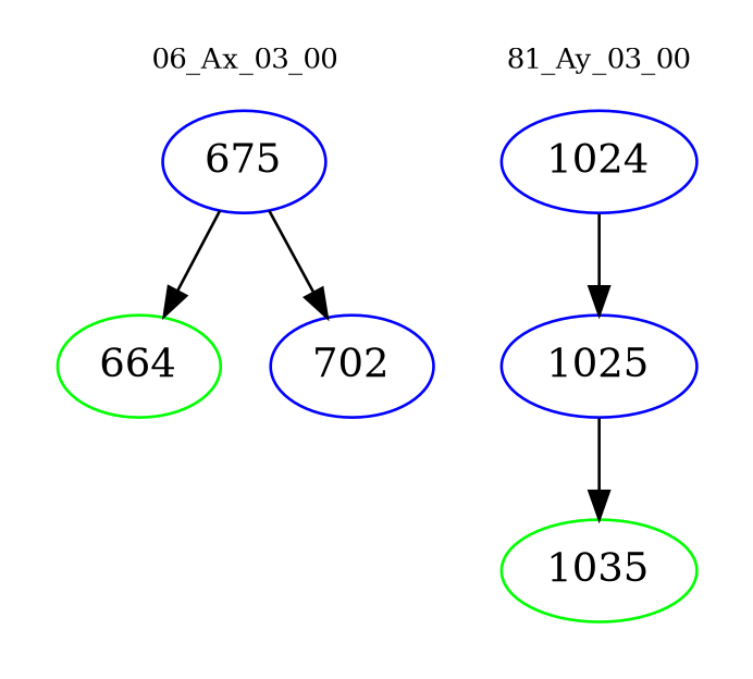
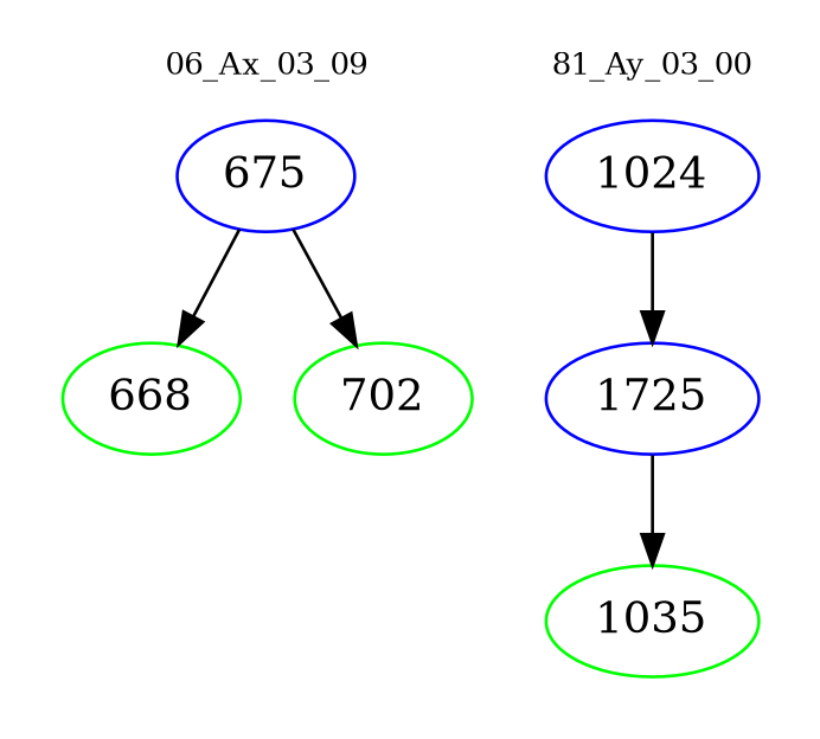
  digraph {
    node [color=blue]
    edge [color=black]
    n1 [label=675]
-   n2 [color=green label=664]
-   n3 [label=702]
-   n4 [label=1025]
+   n2 [color=green label=668]
+   n3 [color=green label=702]
+   n4 [label=1725]
    n5 [label=1024]
    n6 [color=green label=1035]
    subgraph cluster_1 {
      color=white
      fontsize=10
-     label="06_Ax_03_00"
+     label="06_Ax_03_09"
      n1
      n2
      n3
    }
    subgraph cluster_2 {
      color=white
      fontsize=10
      label="81_Ay_03_00"
      n4
      n5
      n6
    }
    n1 -> n2
    n1 -> n3
    n4 -> n6
    n5 -> n4
  }
